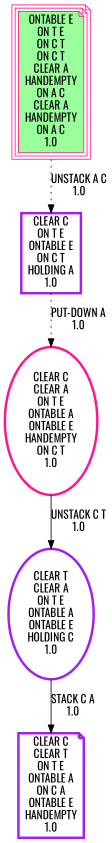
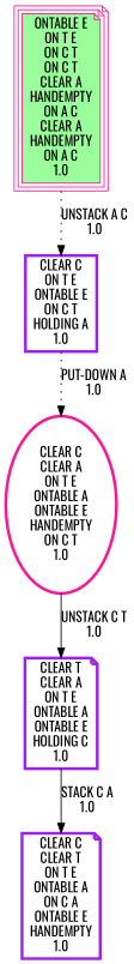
  digraph {
    fontname=Oswald
    node [penwidth=3 shape=ellipse color=purple fontname=Oswald]
    edge [style=dotted fontname=Oswald]
    "CLEAR C\nON T E\nONTABLE E\nON C T\nHOLDING A\n1.0\n" [shape=box]
    "CLEAR C\nCLEAR A\nON T E\nONTABLE A\nONTABLE E\nHANDEMPTY\nON C T\n1.0\n" [color=deeppink]
-   "CLEAR T\nCLEAR A\nON T E\nONTABLE A\nONTABLE E\nHOLDING C\n1.0\n"
+   "CLEAR T\nCLEAR A\nON T E\nONTABLE A\nONTABLE E\nHOLDING C\n1.0\n" [shape=note]
    "CLEAR C\nCLEAR T\nON T E\nONTABLE A\nON C A\nONTABLE E\nHANDEMPTY\n1.0\n" [shape=note]
    "ONTABLE E\nON T E\nON C T\nON C T\nCLEAR A\nHANDEMPTY\nON A C\nCLEAR A\nHANDEMPTY\nON A C\n1.0\n" [fillcolor=palegreen1 peripheries=3 shape=note style=filled color=deeppink penwidth=""]
    "CLEAR C\nON T E\nONTABLE E\nON C T\nHOLDING A\n1.0\n" -> "CLEAR C\nCLEAR A\nON T E\nONTABLE A\nONTABLE E\nHANDEMPTY\nON C T\n1.0\n" [label="PUT-DOWN A\n1.0\n"]
    "CLEAR C\nCLEAR A\nON T E\nONTABLE A\nONTABLE E\nHANDEMPTY\nON C T\n1.0\n" -> "CLEAR T\nCLEAR A\nON T E\nONTABLE A\nONTABLE E\nHOLDING C\n1.0\n" [label="UNSTACK C T\n1.0\n" style=solid]
    "CLEAR T\nCLEAR A\nON T E\nONTABLE A\nONTABLE E\nHOLDING C\n1.0\n" -> "CLEAR C\nCLEAR T\nON T E\nONTABLE A\nON C A\nONTABLE E\nHANDEMPTY\n1.0\n" [label="STACK C A\n1.0\n" style=solid]
    "ONTABLE E\nON T E\nON C T\nON C T\nCLEAR A\nHANDEMPTY\nON A C\nCLEAR A\nHANDEMPTY\nON A C\n1.0\n" -> "CLEAR C\nON T E\nONTABLE E\nON C T\nHOLDING A\n1.0\n" [label="UNSTACK A C\n1.0\n"]
  }
